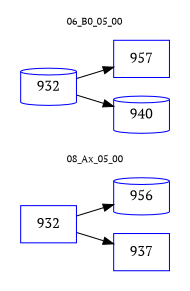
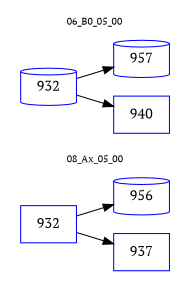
  digraph {
    fontname="PT Serif"
    rankdir=LR
    node [color=blue fontname="PT Serif" shape=cylinder]
    edge [color=black fontname="PT Serif"]
    n1 [label=932 shape=box]
    n2 [label=937 shape=box]
    n3 [label=956]
    n4 [label=932]
-   n5 [label=940]
-   n6 [label=957 shape=box]
+   n5 [label=940 shape=box]
+   n6 [label=957]
    subgraph cluster_1 {
      color=white
      fontsize=10
      label="08_Ax_05_00"
      n1
      n2
      n3
    }
    subgraph cluster_2 {
      color=white
      fontsize=10
      label="06_B0_05_00"
      n4
      n5
      n6
    }
    n1 -> n2
    n1 -> n3
    n4 -> n5
    n4 -> n6
  }
